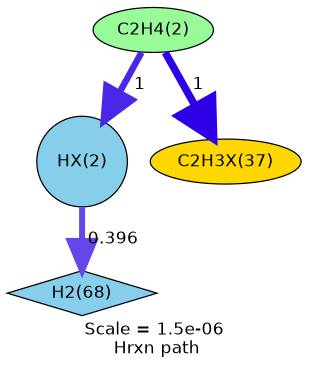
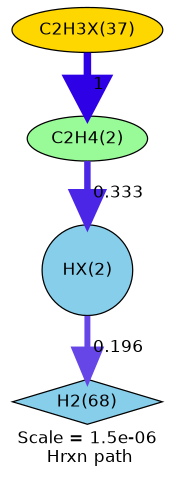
  digraph {
    fontname=Helvetica
    label="Scale = 1.5e-06\l Hrxn path"
    node [fillcolor=skyblue fontname=Helvetica shape=ellipse style=filled]
    edge [fontname=Helvetica]
    n1 [fillcolor=palegreen label="C2H4(2)"]
    n2 [label="HX(2)" shape=circle]
    n3 [fillcolor=gold label="C2H3X(37)"]
    n4 [label="H2(68)" shape=diamond]
-   n1 -> n2 [arrowsize=2.59 color="0.7, 0.833, 0.9" label=" 1" style="setlinewidth(5.17)"]
-   n1 -> n3 [arrowsize=3 color="0.7, 1.5, 0.9" label=" 1" style="setlinewidth(6)"]
-   n2 -> n4 [arrowsize=2.38 color="0.7, 0.696, 0.9" label=" 0.396" style="setlinewidth(4.77)"]
+   n1 -> n2 [arrowsize=2.59 color="0.7, 0.833, 0.9" label=" 0.333" style="setlinewidth(5.17)"]
+   n3 -> n1 [arrowsize=3 color="0.7, 1.5, 0.9" label=" 1" style="setlinewidth(6)"]
+   n2 -> n4 [arrowsize=2.38 color="0.7, 0.696, 0.9" label=" 0.196" style="setlinewidth(4.77)"]
  }
